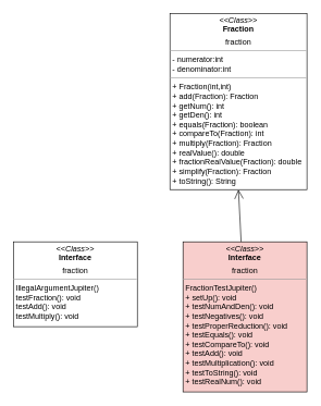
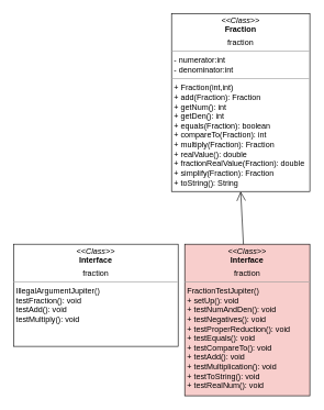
  <mxCell id="0" />
  <mxCell id="1" parent="0" />
- <mxCell id="2" value="&lt;p style=&quot;margin: 0px ; margin-top: 4px ; text-align: center&quot;&gt;&lt;i&gt;&amp;lt;&amp;lt;Class&amp;gt;&amp;gt;&lt;/i&gt;&lt;br&gt;&lt;b&gt;Interface&lt;/b&gt;&lt;/p&gt;&lt;p style=&quot;margin: 0px ; margin-top: 4px ; text-align: center&quot;&gt;fraction&lt;br&gt;&lt;/p&gt;&lt;hr size=&quot;1&quot;&gt;&lt;p style=&quot;margin: 0px ; margin-left: 4px&quot;&gt;IllegalArgumentJupiter()&lt;/p&gt;&lt;p style=&quot;margin: 0px ; margin-left: 4px&quot;&gt;testFraction(): void&lt;/p&gt;&lt;p style=&quot;margin: 0px ; margin-left: 4px&quot;&gt;testAdd(): void&lt;/p&gt;&lt;p style=&quot;margin: 0px ; margin-left: 4px&quot;&gt;testMultiply(): void&lt;br&gt;&lt;/p&gt;" style="verticalAlign=top;align=left;overflow=fill;fontSize=12;fontFamily=Helvetica;html=1;" parent="1" vertex="1"><mxGeometry x="20" y="370" width="190" height="130" as="geometry" /></mxCell>
+ <mxCell id="2" value="&lt;p style=&quot;margin: 0px ; margin-top: 4px ; text-align: center&quot;&gt;&lt;i&gt;&amp;lt;&amp;lt;Class&amp;gt;&amp;gt;&lt;/i&gt;&lt;br&gt;&lt;b&gt;Interface&lt;/b&gt;&lt;/p&gt;&lt;p style=&quot;margin: 0px ; margin-top: 4px ; text-align: center&quot;&gt;fraction&lt;br&gt;&lt;/p&gt;&lt;hr size=&quot;1&quot;&gt;&lt;p style=&quot;margin: 0px ; margin-left: 4px&quot;&gt;IllegalArgumentJupiter()&lt;/p&gt;&lt;p style=&quot;margin: 0px ; margin-left: 4px&quot;&gt;testFraction(): void&lt;/p&gt;&lt;p style=&quot;margin: 0px ; margin-left: 4px&quot;&gt;testAdd(): void&lt;/p&gt;&lt;p style=&quot;margin: 0px ; margin-left: 4px&quot;&gt;testMultiply(): void&lt;br&gt;&lt;/p&gt;" style="verticalAlign=top;align=left;overflow=fill;fontSize=12;fontFamily=Helvetica;html=1;" parent="1" vertex="1"><mxGeometry x="20" y="370" width="250" height="155" as="geometry" /></mxCell>
  <mxCell id="3" value="&lt;p style=&quot;margin: 0px ; margin-top: 4px ; text-align: center&quot;&gt;&lt;i&gt;&amp;lt;&amp;lt;Class&amp;gt;&amp;gt;&lt;/i&gt;&lt;br&gt;&lt;b&gt;Interface&lt;/b&gt;&lt;/p&gt;&lt;p style=&quot;margin: 0px ; margin-top: 4px ; text-align: center&quot;&gt;fraction&lt;br&gt;&lt;b&gt;&lt;/b&gt;&lt;/p&gt;&lt;hr size=&quot;1&quot;&gt;&lt;p style=&quot;margin: 0px ; margin-left: 4px&quot;&gt;FractionTestJupiter()&lt;br&gt;&lt;/p&gt;&lt;p style=&quot;margin: 0px ; margin-left: 4px&quot;&gt;+ setUp(): void&lt;/p&gt;&lt;p style=&quot;margin: 0px ; margin-left: 4px&quot;&gt;+ testNumAndDen(): void&lt;/p&gt;&lt;p style=&quot;margin: 0px ; margin-left: 4px&quot;&gt;+ testNegatives(): void&lt;/p&gt;&lt;p style=&quot;margin: 0px ; margin-left: 4px&quot;&gt;+ testProperReduction(): void&lt;/p&gt;&lt;p style=&quot;margin: 0px ; margin-left: 4px&quot;&gt;+ testEquals(): void&lt;/p&gt;&lt;p style=&quot;margin: 0px ; margin-left: 4px&quot;&gt;+ testCompareTo(): void&lt;/p&gt;&lt;p style=&quot;margin: 0px ; margin-left: 4px&quot;&gt;+ testAdd(): void&lt;/p&gt;&lt;p style=&quot;margin: 0px ; margin-left: 4px&quot;&gt;+ testMultiplication(): void&lt;/p&gt;&lt;p style=&quot;margin: 0px ; margin-left: 4px&quot;&gt;+ testToString(): void&lt;/p&gt;&lt;p style=&quot;margin: 0px ; margin-left: 4px&quot;&gt;+ testRealNum(): void&lt;br&gt;&lt;/p&gt;" style="verticalAlign=top;align=left;overflow=fill;fontSize=12;fontFamily=Helvetica;html=1;fillColor=#f8cecc;" parent="1" vertex="1"><mxGeometry x="280" y="370" width="190" height="230" as="geometry" /></mxCell>
  <mxCell id="4" value="&lt;p style=&quot;margin: 0px ; margin-top: 4px ; text-align: center&quot;&gt;&lt;i&gt;&amp;lt;&amp;lt;Class&amp;gt;&amp;gt;&lt;/i&gt;&lt;br&gt;&lt;b&gt;Fraction&lt;/b&gt;&lt;/p&gt;&lt;p style=&quot;margin: 0px ; margin-top: 4px ; text-align: center&quot;&gt;fraction&lt;br&gt;&lt;b&gt;&lt;/b&gt;&lt;/p&gt;&lt;hr size=&quot;1&quot;&gt;&lt;p style=&quot;margin: 0px ; margin-left: 4px&quot;&gt;- numerator:int&lt;br&gt;- denominator:int&lt;br&gt;&lt;/p&gt;&lt;hr size=&quot;1&quot;&gt;&lt;p style=&quot;margin: 0px ; margin-left: 4px&quot;&gt;+ Fraction(int,int)&lt;br&gt;+ add(Fraction): Fraction&lt;/p&gt;&lt;p style=&quot;margin: 0px ; margin-left: 4px&quot;&gt;+ getNum(): int&lt;/p&gt;&lt;p style=&quot;margin: 0px ; margin-left: 4px&quot;&gt;+ getDen(): int&lt;/p&gt;&lt;p style=&quot;margin: 0px ; margin-left: 4px&quot;&gt;+ equals(Fraction): boolean&lt;/p&gt;&lt;p style=&quot;margin: 0px ; margin-left: 4px&quot;&gt;+ compareTo(Fraction): int&lt;/p&gt;&lt;p style=&quot;margin: 0px ; margin-left: 4px&quot;&gt;+ multiply(Fraction): Fraction&lt;/p&gt;&lt;p style=&quot;margin: 0px ; margin-left: 4px&quot;&gt;+ realValue(): double&lt;/p&gt;&lt;p style=&quot;margin: 0px ; margin-left: 4px&quot;&gt;+ fractionRealValue(Fraction): double&lt;/p&gt;&lt;p style=&quot;margin: 0px ; margin-left: 4px&quot;&gt;+ simplify(Fraction): Fraction&lt;br&gt;&lt;/p&gt;&lt;p style=&quot;margin: 0px ; margin-left: 4px&quot;&gt;+ toString(): String&lt;br&gt;&lt;/p&gt;" style="verticalAlign=top;align=left;overflow=fill;fontSize=12;fontFamily=Helvetica;html=1;" parent="1" vertex="1"><mxGeometry x="260" y="20" width="210" height="270" as="geometry" /></mxCell>
  <mxCell id="5" value="" style="endArrow=open;endFill=1;endSize=12;html=1;entryX=0.5;entryY=1;entryDx=0;entryDy=0;" parent="1" source="3" target="4" edge="1"><mxGeometry width="160" relative="1" as="geometry"><mxPoint x="-180" y="409" as="sourcePoint" /><mxPoint x="-20" y="409" as="targetPoint" /></mxGeometry></mxCell>
